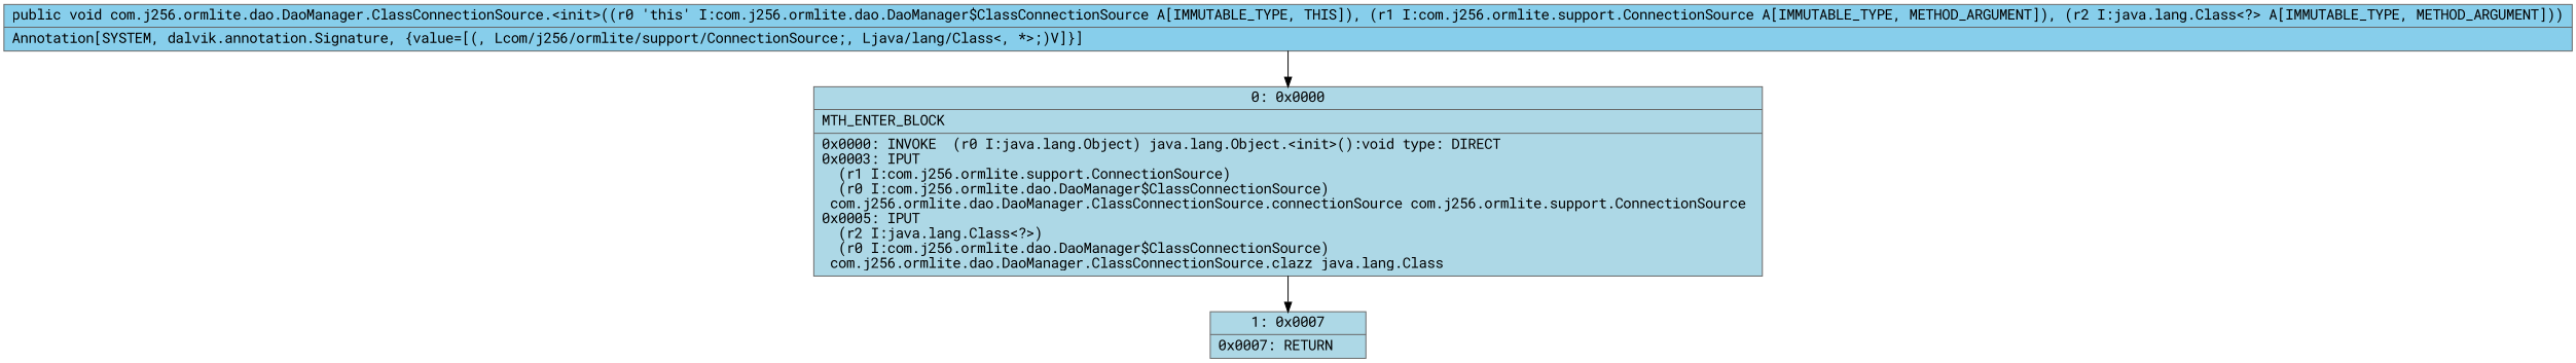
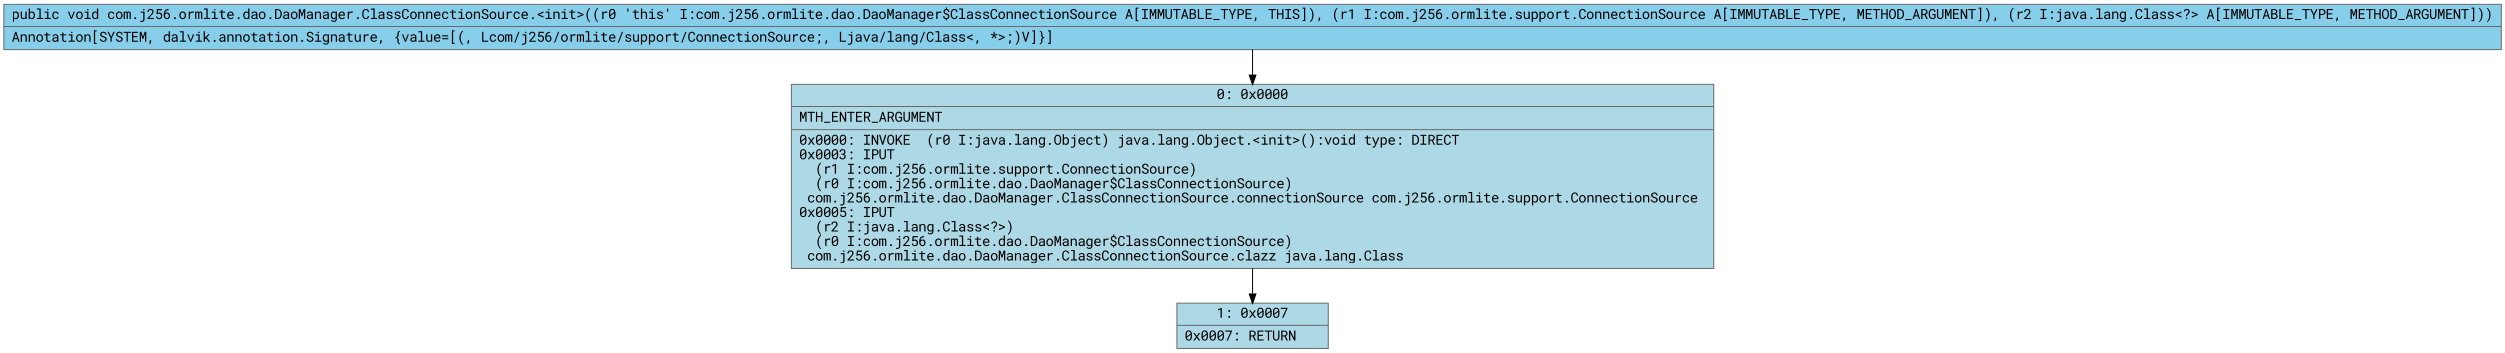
  digraph {
    fontname="Roboto Mono"
    node [shape=record style=filled fillcolor=lightblue color=gray40 fontname="Roboto Mono"]
    edge [fontname="Roboto Mono"]
-   n1 [label="{0\:\ 0x0000|MTH_ENTER_BLOCK\l|0x0000: INVOKE  (r0 I:java.lang.Object) java.lang.Object.\<init\>():void type: DIRECT \l0x0003: IPUT  \l  (r1 I:com.j256.ormlite.support.ConnectionSource)\l  (r0 I:com.j256.ormlite.dao.DaoManager$ClassConnectionSource)\l com.j256.ormlite.dao.DaoManager.ClassConnectionSource.connectionSource com.j256.ormlite.support.ConnectionSource \l0x0005: IPUT  \l  (r2 I:java.lang.Class\<?\>)\l  (r0 I:com.j256.ormlite.dao.DaoManager$ClassConnectionSource)\l com.j256.ormlite.dao.DaoManager.ClassConnectionSource.clazz java.lang.Class \l}"]
+   n1 [label="{0\:\ 0x0000|MTH_ENTER_ARGUMENT\l|0x0000: INVOKE  (r0 I:java.lang.Object) java.lang.Object.\<init\>():void type: DIRECT \l0x0003: IPUT  \l  (r1 I:com.j256.ormlite.support.ConnectionSource)\l  (r0 I:com.j256.ormlite.dao.DaoManager$ClassConnectionSource)\l com.j256.ormlite.dao.DaoManager.ClassConnectionSource.connectionSource com.j256.ormlite.support.ConnectionSource \l0x0005: IPUT  \l  (r2 I:java.lang.Class\<?\>)\l  (r0 I:com.j256.ormlite.dao.DaoManager$ClassConnectionSource)\l com.j256.ormlite.dao.DaoManager.ClassConnectionSource.clazz java.lang.Class \l}"]
    n2 [label="{1\:\ 0x0007|0x0007: RETURN   \l}"]
    n3 [label="{public void com.j256.ormlite.dao.DaoManager.ClassConnectionSource.\<init\>((r0 'this' I:com.j256.ormlite.dao.DaoManager$ClassConnectionSource A[IMMUTABLE_TYPE, THIS]), (r1 I:com.j256.ormlite.support.ConnectionSource A[IMMUTABLE_TYPE, METHOD_ARGUMENT]), (r2 I:java.lang.Class\<?\> A[IMMUTABLE_TYPE, METHOD_ARGUMENT]))  | Annotation[SYSTEM, dalvik.annotation.Signature, \{value=[(, Lcom\/j256\/ormlite\/support\/ConnectionSource;, Ljava\/lang\/Class\<, *\>;)V]\}]\l}" fillcolor=skyblue]
    n1 -> n2
    n3 -> n1
  }
